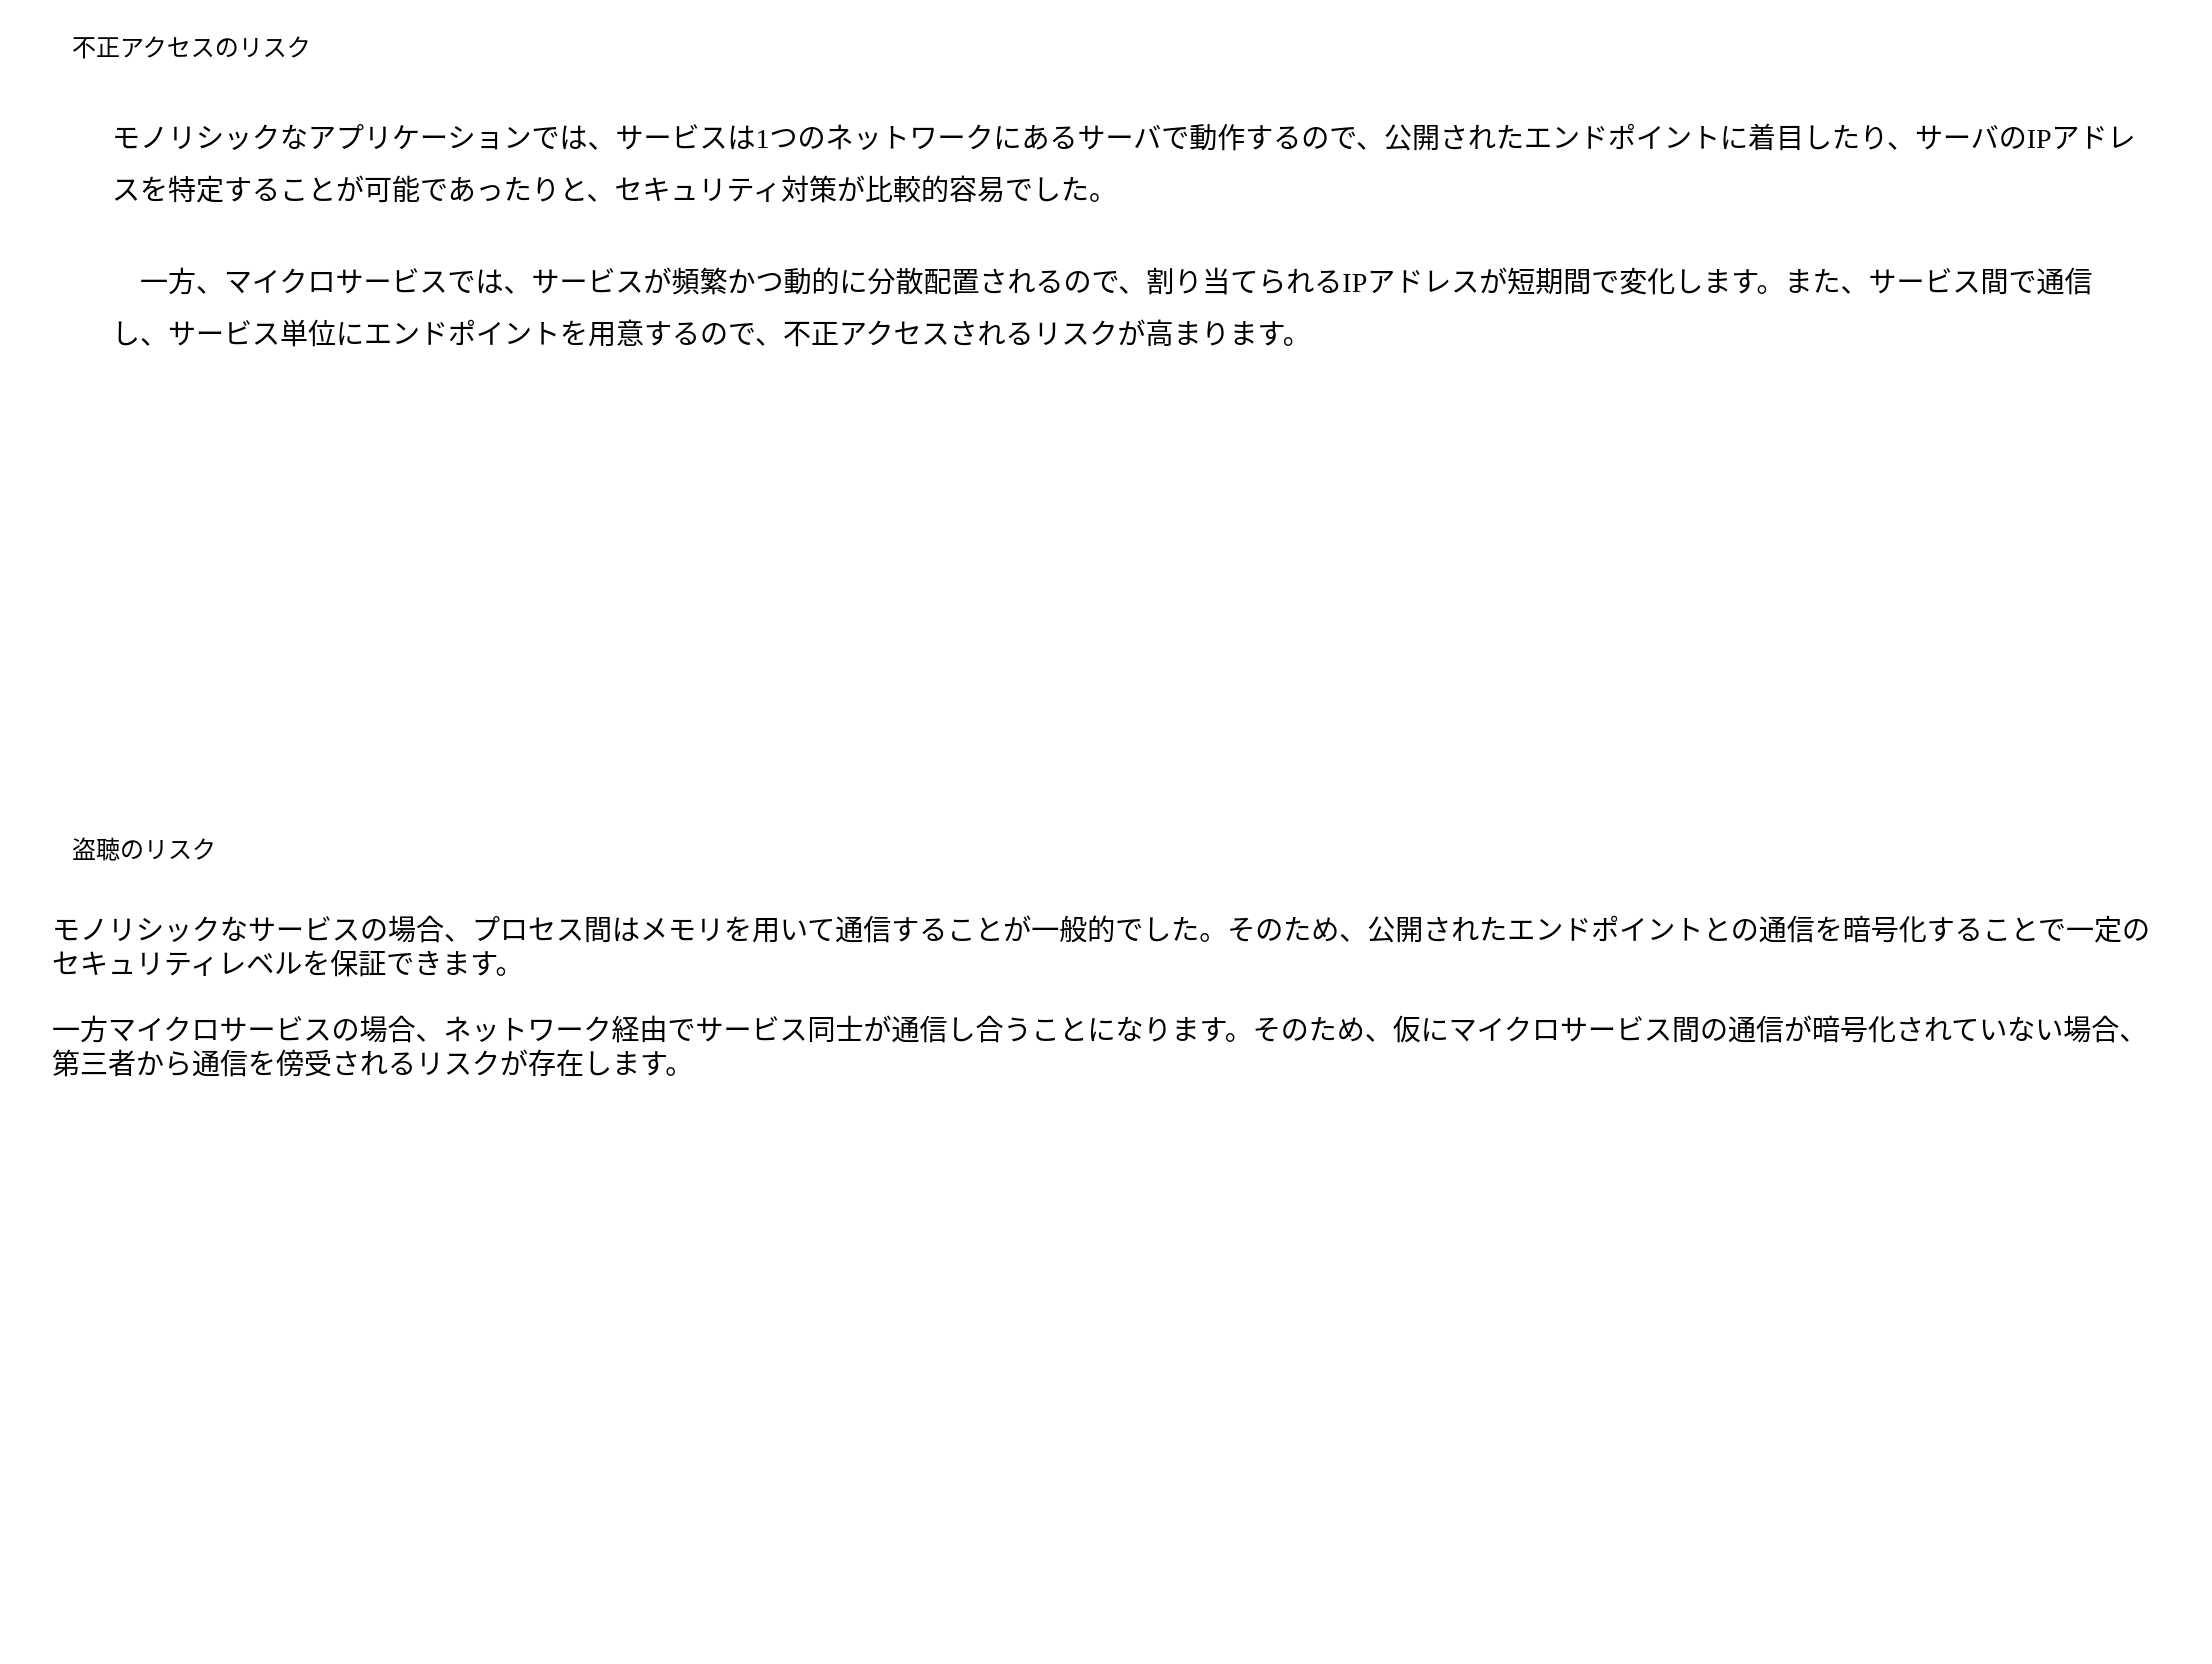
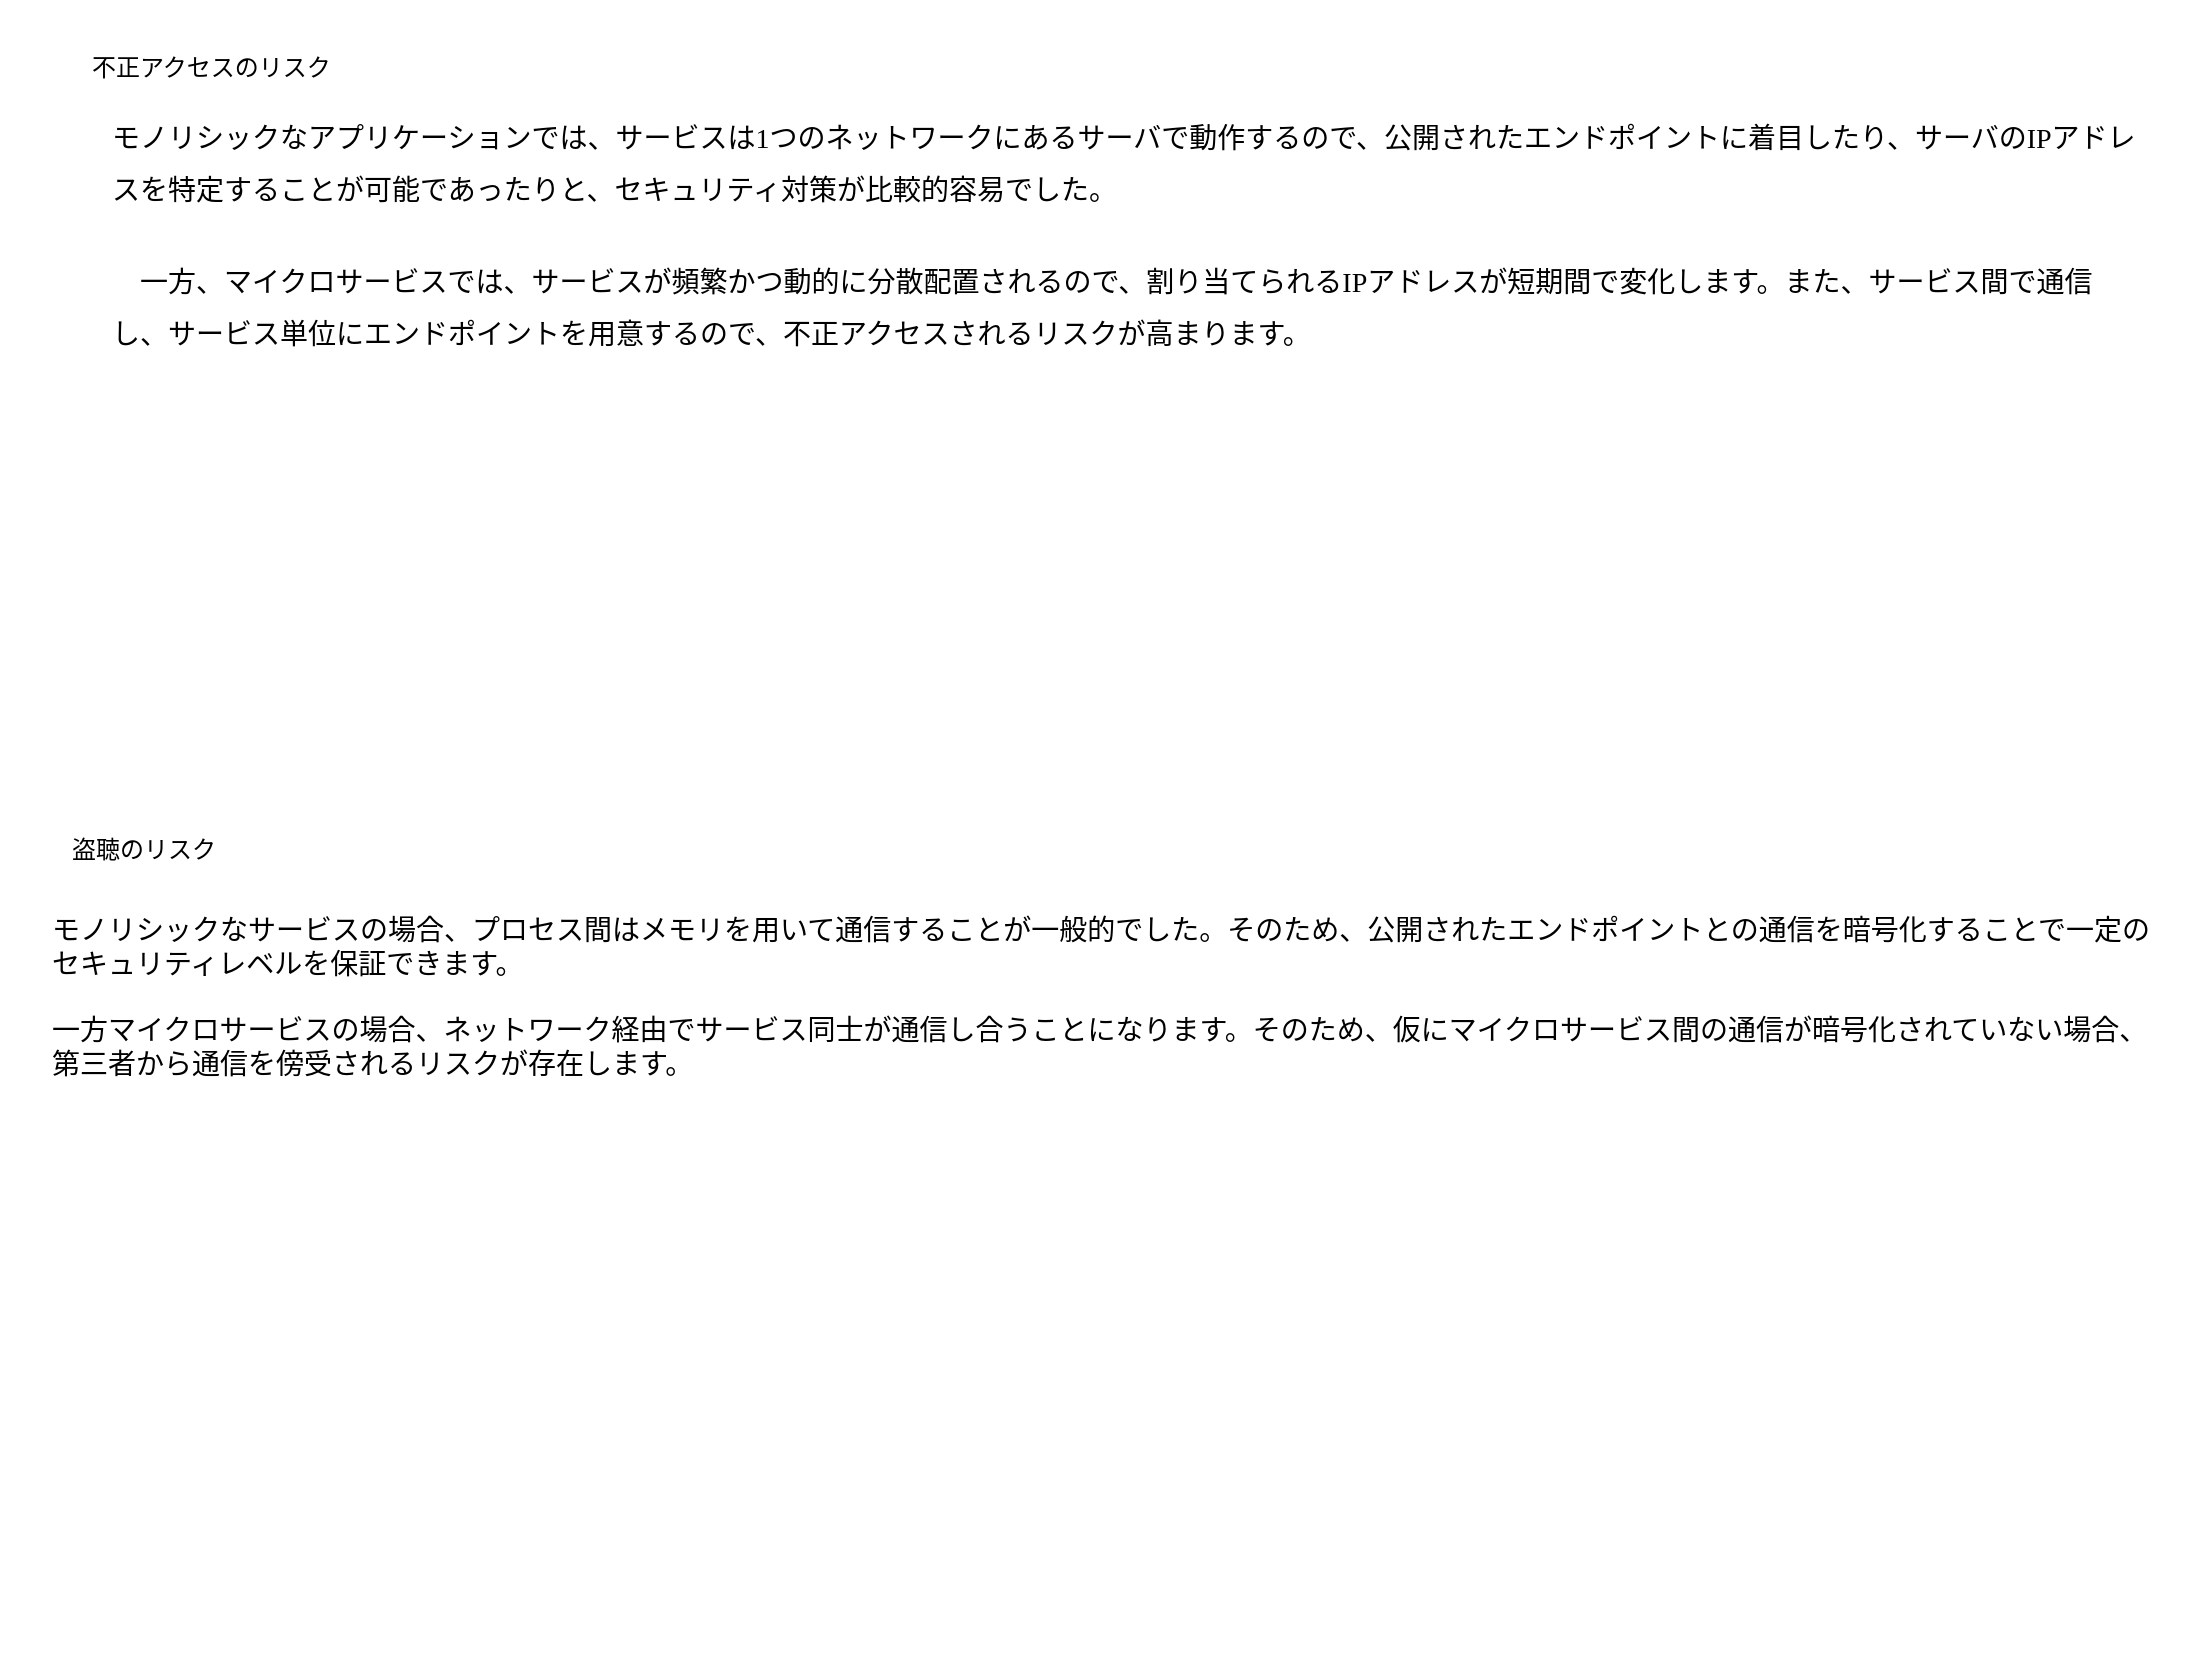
  <mxCell id="0" />
  <mxCell id="1" parent="0" />
  <mxCell id="2" value="" style="shape=image;verticalLabelPosition=bottom;labelBackgroundColor=default;verticalAlign=top;aspect=fixed;imageAspect=0;image=https://image.itmedia.co.jp/ait/articles/2201/21/news013_msa_sec1.png;" vertex="1" parent="1"><mxGeometry x="44" y="180" width="551.96" height="190" as="geometry" /></mxCell>
  <mxCell id="3" value="" style="shape=image;verticalLabelPosition=bottom;labelBackgroundColor=default;verticalAlign=top;aspect=fixed;imageAspect=0;image=https://image.itmedia.co.jp/ait/articles/2201/21/news013_msa_sec2.png;" vertex="1" parent="1"><mxGeometry x="20.08" y="560" width="769.23" height="250" as="geometry" /></mxCell>
- <mxCell id="4" value="不正アクセスのリスク" style="text;whiteSpace=wrap;html=1;" vertex="1" parent="1"><mxGeometry x="34" y="10" width="150" height="30" as="geometry" /></mxCell>
+ <mxCell id="4" value="不正アクセスのリスク" style="text;whiteSpace=wrap;html=1;" vertex="1" parent="1"><mxGeometry x="44" y="20" width="150" height="30" as="geometry" /></mxCell>
  <mxCell id="5" value="盗聴のリスク" style="text;whiteSpace=wrap;html=1;" vertex="1" parent="1"><mxGeometry x="34" y="411" width="110" height="26" as="geometry" /></mxCell>
  <mxCell id="6" value="&lt;p style=&quot;overflow-wrap: break-word; margin: 0px 0px 20px; font-size: 14px; line-height: 26px; color: rgb(0, 0, 0); font-family: Meiryo, メイリオ, ArialMT, &amp;quot;Hiragino Kaku Gothic Pro&amp;quot;, &amp;quot;ヒラギノ角ゴ Pro W3&amp;quot;, Osaka, Verdana, &amp;quot;ＭＳ Ｐゴシック&amp;quot;; font-style: normal; font-variant-ligatures: normal; font-variant-caps: normal; font-weight: 400; letter-spacing: normal; orphans: 2; text-align: start; text-indent: 0px; text-transform: none; widows: 2; word-spacing: 0px; -webkit-text-stroke-width: 0px; background-color: rgb(255, 255, 255); text-decoration-thickness: initial; text-decoration-style: initial; text-decoration-color: initial;&quot;&gt;モノリシックなアプリケーションでは、サービスは1つのネットワークにあるサーバで動作するので、公開されたエンドポイントに着目したり、サーバのIPアドレスを特定することが可能であったりと、セキュリティ対策が比較的容易でした。&lt;/p&gt;&lt;p style=&quot;overflow-wrap: break-word; margin: 0px 0px 20px; font-size: 14px; line-height: 26px; color: rgb(0, 0, 0); font-family: Meiryo, メイリオ, ArialMT, &amp;quot;Hiragino Kaku Gothic Pro&amp;quot;, &amp;quot;ヒラギノ角ゴ Pro W3&amp;quot;, Osaka, Verdana, &amp;quot;ＭＳ Ｐゴシック&amp;quot;; font-style: normal; font-variant-ligatures: normal; font-variant-caps: normal; font-weight: 400; letter-spacing: normal; orphans: 2; text-align: start; text-indent: 0px; text-transform: none; widows: 2; word-spacing: 0px; -webkit-text-stroke-width: 0px; background-color: rgb(255, 255, 255); text-decoration-thickness: initial; text-decoration-style: initial; text-decoration-color: initial;&quot;&gt;　一方、マイクロサービスでは、サービスが頻繁かつ動的に分散配置されるので、割り当てられるIPアドレスが短期間で変化します。また、サービス間で通信し、サービス単位にエンドポイントを用意するので、不正アクセスされるリスクが高まります。&lt;/p&gt;" style="text;whiteSpace=wrap;html=1;fontSize=14;" vertex="1" parent="1"><mxGeometry x="54" y="50" width="1020" height="141" as="geometry" /></mxCell>
  <mxCell id="7" value="モノリシックなサービスの場合、プロセス間はメモリを用いて通信することが一般的でした。そのため、公開されたエンドポイントとの通信を暗号化することで一定のセキュリティレベルを保証できます。 &#10; &#10;一方マイクロサービスの場合、ネットワーク経由でサービス同士が通信し合うことになります。そのため、仮にマイクロサービス間の通信が暗号化されていない場合、第三者から通信を傍受されるリスクが存在します。" style="text;whiteSpace=wrap;html=1;fontSize=14;" vertex="1" parent="1"><mxGeometry x="24" y="450" width="1060" height="96.5" as="geometry" /></mxCell>
